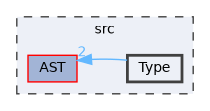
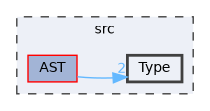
  digraph {
    compound=true
    rankdir=LR
    node [fontname=Helvetica fontsize=10 shape=box]
    n1 [color=red fillcolor="#a2b4d6" height=0.2 label=AST style=filled width=0.4]
    n2 [color=grey25 fillcolor="#edf0f7" height=0.2 label=Type style="filled,bold" width=0.4]
    subgraph cluster_1 {
      bgcolor="#edf0f7"
      fontname=Helvetica
      fontsize=10
      label=src
      pencolor=grey25
      style="filled,dashed"
      n1
      n2
    }
-   n2 -> n1 [color=steelblue1 fontcolor=steelblue1 fontname=Helvetica fontsize=10 headlabel=2 labeldistance=1.5 labelfontname=Helvetica labelfontsize=10]
+   n1 -> n2 [color=steelblue1 fontcolor=steelblue1 fontname=Helvetica fontsize=10 headlabel=2 labeldistance=1.5 labelfontname=Helvetica labelfontsize=10]
  }
